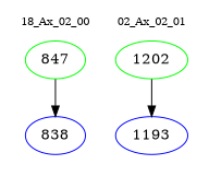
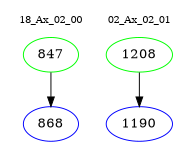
  digraph {
    node [color=green]
    edge [color=black]
    n1 [label=847]
-   n2 [color=blue label=838]
-   n3 [label=1202]
-   n4 [color=blue label=1193]
+   n2 [color=blue label=868]
+   n3 [label=1208]
+   n4 [color=blue label=1190]
    subgraph cluster_1 {
      color=white
      fontsize=10
      label="18_Ax_02_00"
      n1
      n2
    }
    subgraph cluster_2 {
      color=white
      fontsize=10
      label="02_Ax_02_01"
      n3
      n4
    }
    n1 -> n2
    n3 -> n4
  }
